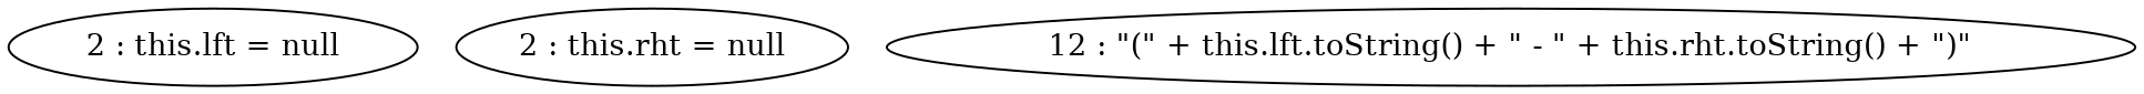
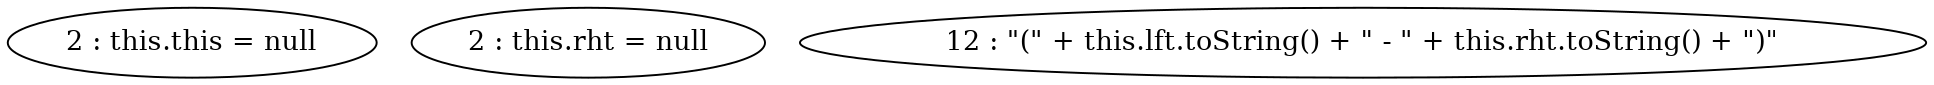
  digraph {
-   "2 : this.lft = null"
+   "2 : this.lft = null" [label="2 : this.this = null"]
    "2 : this.rht = null"
    "12 : \"(\" + this.lft.toString() + \" - \" + this.rht.toString() + \")\""
  }
